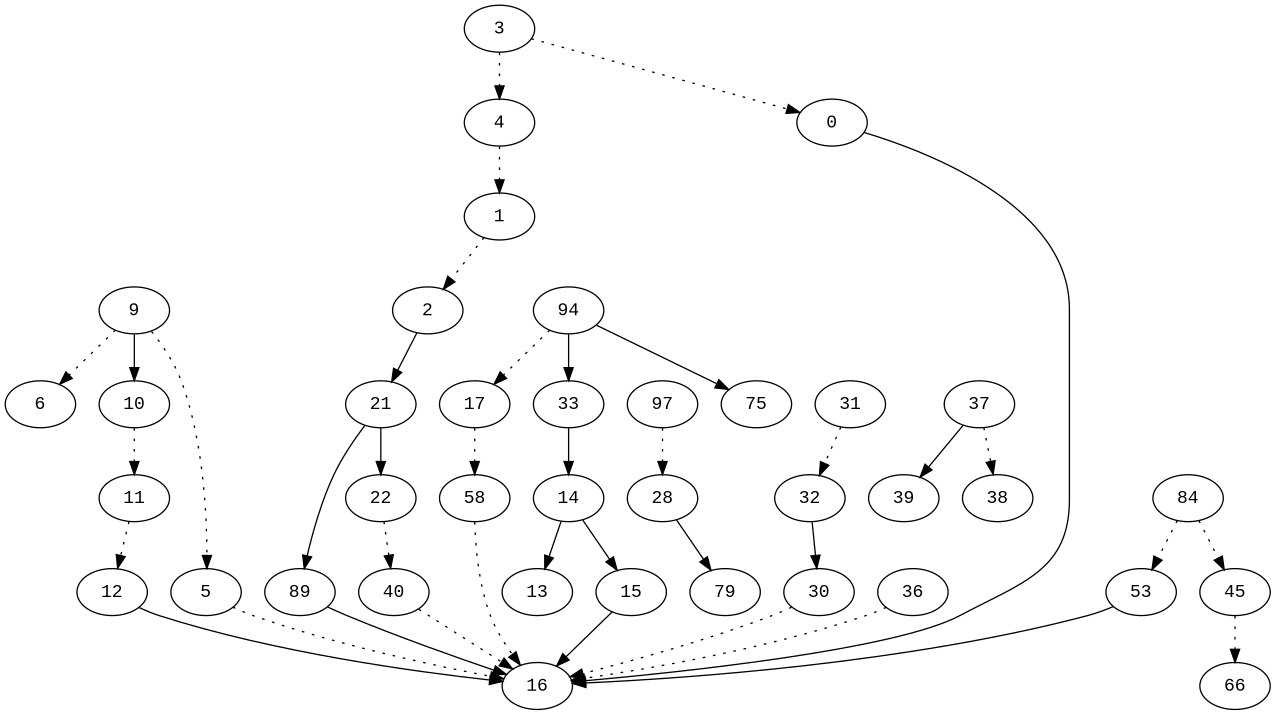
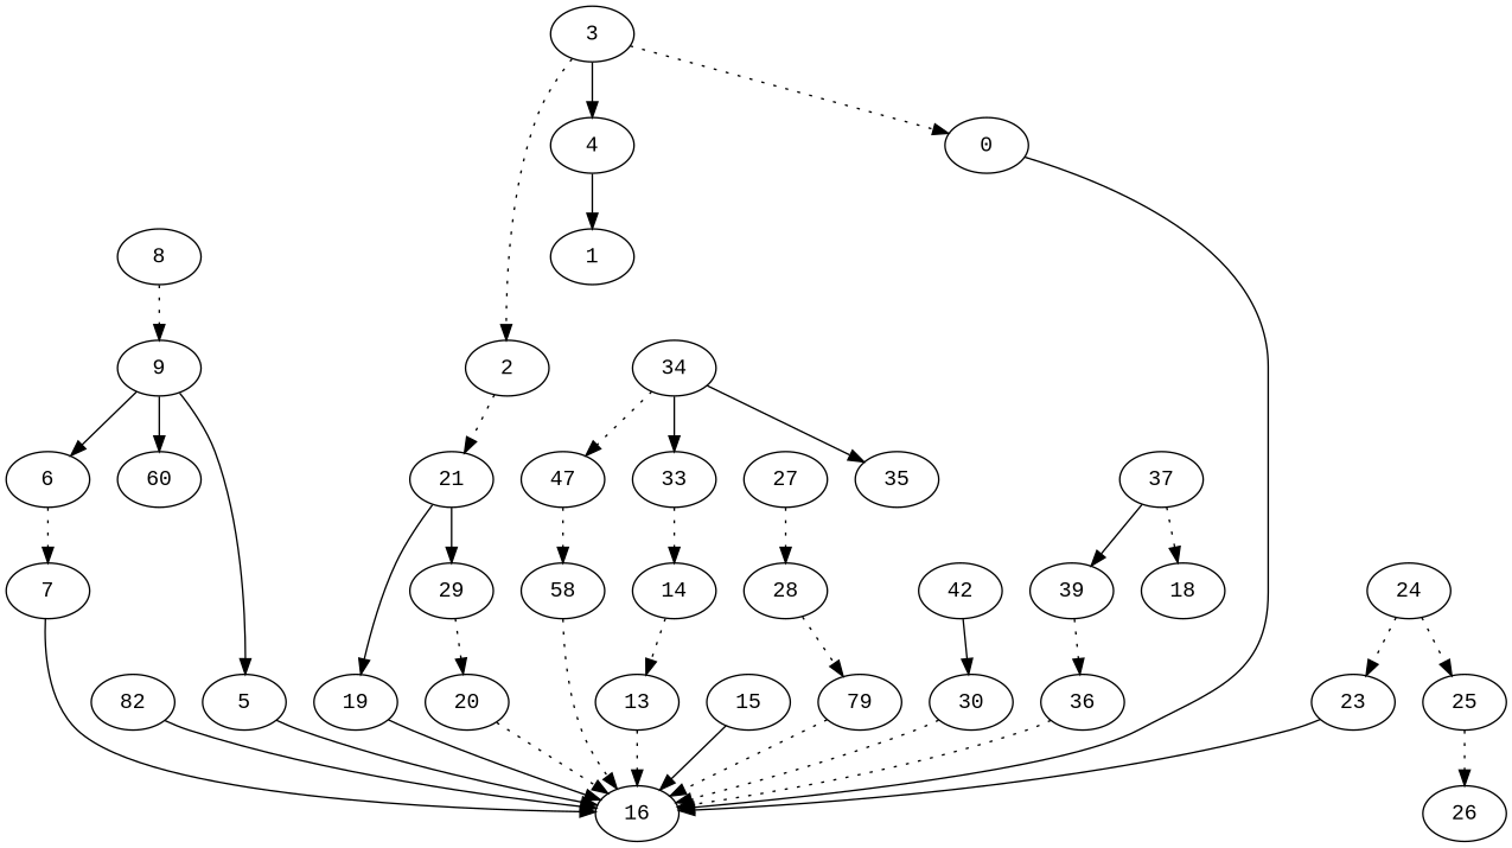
  strict digraph {
    fontname="Liberation Mono"
    node [exec=191 fontname="Liberation Mono"]
    edge [comm=10 fontname="Liberation Mono" style=dotted]
    0 [exec=122]
    16 [exec=111]
    1 [exec=85]
    2 [exec=74]
    21
-   19 [exec=77 label=89]
-   22 [exec=124]
+   19 [exec=77]
+   22 [exec=124 label=29]
    3 [exec=114]
    4 [exec=186]
    5 [exec=170]
    6 [exec=193]
+   7 [exec=75]
+   8 [exec=140]
    9 [exec=161]
-   10 [exec=130]
-   11 [exec=102]
-   12
+   10 [exec=130 label=60]
+   12 [label=82]
    13 [exec=50]
    14 [exec=176]
    15 [exec=135]
-   17 [exec=86]
+   17 [exec=86 label=47]
    n22 [exec=189 label=58]
-   20 [exec=127 label=40]
-   23 [exec=116 label=53]
-   24 [exec=171 label=84]
-   25 [exec=67 label=45]
-   26 [exec=70 label=66]
-   27 [exec=188 label=97]
+   20 [exec=127]
+   23 [exec=116]
+   24 [exec=171]
+   25 [exec=67]
+   26 [exec=70]
+   27 [exec=188]
    28 [exec=150]
    n30 [exec=184 label=79]
    30 [exec=198]
-   31 [exec=120]
-   32 [exec=165]
+   32 [exec=165 label=42]
    33 [exec=79]
-   34 [exec=106 label=94]
-   35 [exec=145 label=75]
+   34 [exec=106]
+   35 [exec=145]
    36 [exec=87]
    37 [exec=106]
-   38 [exec=61]
+   38 [exec=61 label=18]
    39 [exec=196]
    0 -> 16 [comm=20 style=solid]
-   2 -> 21 [comm=11 style=solid]
+   2 -> 21 [comm=11]
    21 -> 19 [comm=12 style=solid]
    21 -> 22 [comm=9 style=solid]
    19 -> 16 [comm=6 style=solid]
    22 -> 20 [comm=20]
    3 -> 0
-   1 -> 2
-   3 -> 4 [comm=6]
-   4 -> 1 [comm=15]
-   5 -> 16 [comm=13]
-   9 -> 5 [comm=20]
-   9 -> 6 [comm=18]
+   3 -> 2
+   3 -> 4 [comm=6 style=solid]
+   4 -> 1 [comm=15 style=solid]
+   5 -> 16 [comm=13 style=solid]
+   6 -> 7 [comm=8]
+   7 -> 16 [comm=19 style=solid]
+   8 -> 9
+   9 -> 5 [comm=20 style=solid]
+   9 -> 6 [comm=18 style=solid]
    9 -> 10 [comm=5 style=solid]
-   10 -> 11 [comm=14]
-   11 -> 12 [comm=16]
    12 -> 16 [comm=17 style=solid]
-   14 -> 13 [comm=5 style=solid]
-   14 -> 15 [comm=9 style=solid]
+   13 -> 16 [comm=13]
+   14 -> 13 [comm=5]
    15 -> 16 [comm=19 style=solid]
    17 -> n22 [comm=7]
    n22 -> 16 [comm=15]
    20 -> 16 [comm=13]
    23 -> 16 [comm=16 style=solid]
    24 -> 23 [comm=16]
    24 -> 25 [comm=14]
    25 -> 26 [comm=9]
    27 -> 28 [comm=17]
-   28 -> n30 [comm=18 style=solid]
+   28 -> n30 [comm=18]
+   n30 -> 16 [comm=7]
    30 -> 16 [comm=5]
-   31 -> 32 [comm=11]
    32 -> 30 [comm=15 style=solid]
-   33 -> 14 [style=solid]
+   33 -> 14
    34 -> 17 [comm=19]
    34 -> 33 [comm=12 style=solid]
    34 -> 35 [comm=12 style=solid]
    36 -> 16 [comm=17]
    37 -> 38 [comm=18]
    37 -> 39 [comm=6 style=solid]
+   39 -> 36 [comm=17]
  }
